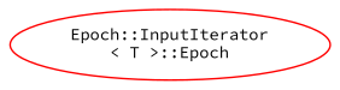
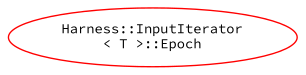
  digraph {
    rankdir=LR
    fontname="Source Code Pro"
-   n1 [color=red fillcolor=white fontname="Source Code Pro" fontsize=10 height=0.2 label="Epoch::InputIterator\l\< T \>::Epoch" shape=ellipse style=filled width=0.4]
+   n1 [color=red fillcolor=white fontname="Source Code Pro" fontsize=10 height=0.2 label="Harness::InputIterator\l\< T \>::Epoch" shape=ellipse style=filled width=0.4]
  }
